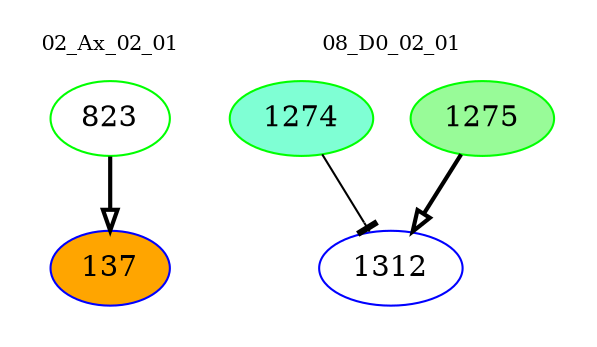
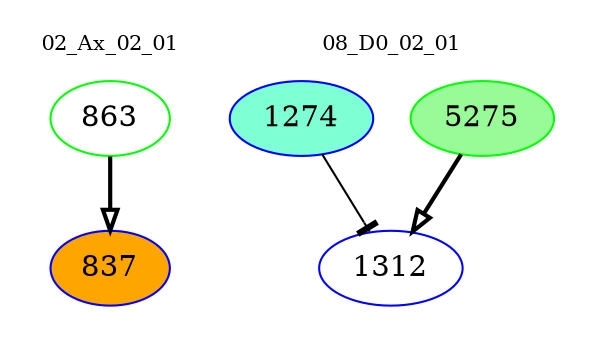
  digraph {
    node [color=blue fillcolor=white style=filled]
    edge [arrowhead=onormal color=black style=bold]
-   n1 [color=green label=823]
-   n2 [fillcolor=orange label=137]
-   n3 [color=green fillcolor=palegreen label=1275]
-   n4 [color=green fillcolor=aquamarine label=1274]
+   n1 [color=green label=863]
+   n2 [fillcolor=orange label=837]
+   n3 [color=green fillcolor=palegreen label=5275]
+   n4 [fillcolor=aquamarine label=1274]
    n5 [label=1312]
    subgraph cluster_1 {
      color=white
      fontsize=10
      label="02_Ax_02_01"
      n1
      n2
    }
    subgraph cluster_2 {
      color=white
      fontsize=10
      label="08_D0_02_01"
      n3
      n4
      n5
    }
    n1 -> n2
    n3 -> n5
    n4 -> n5 [arrowhead=tee style=solid]
  }
